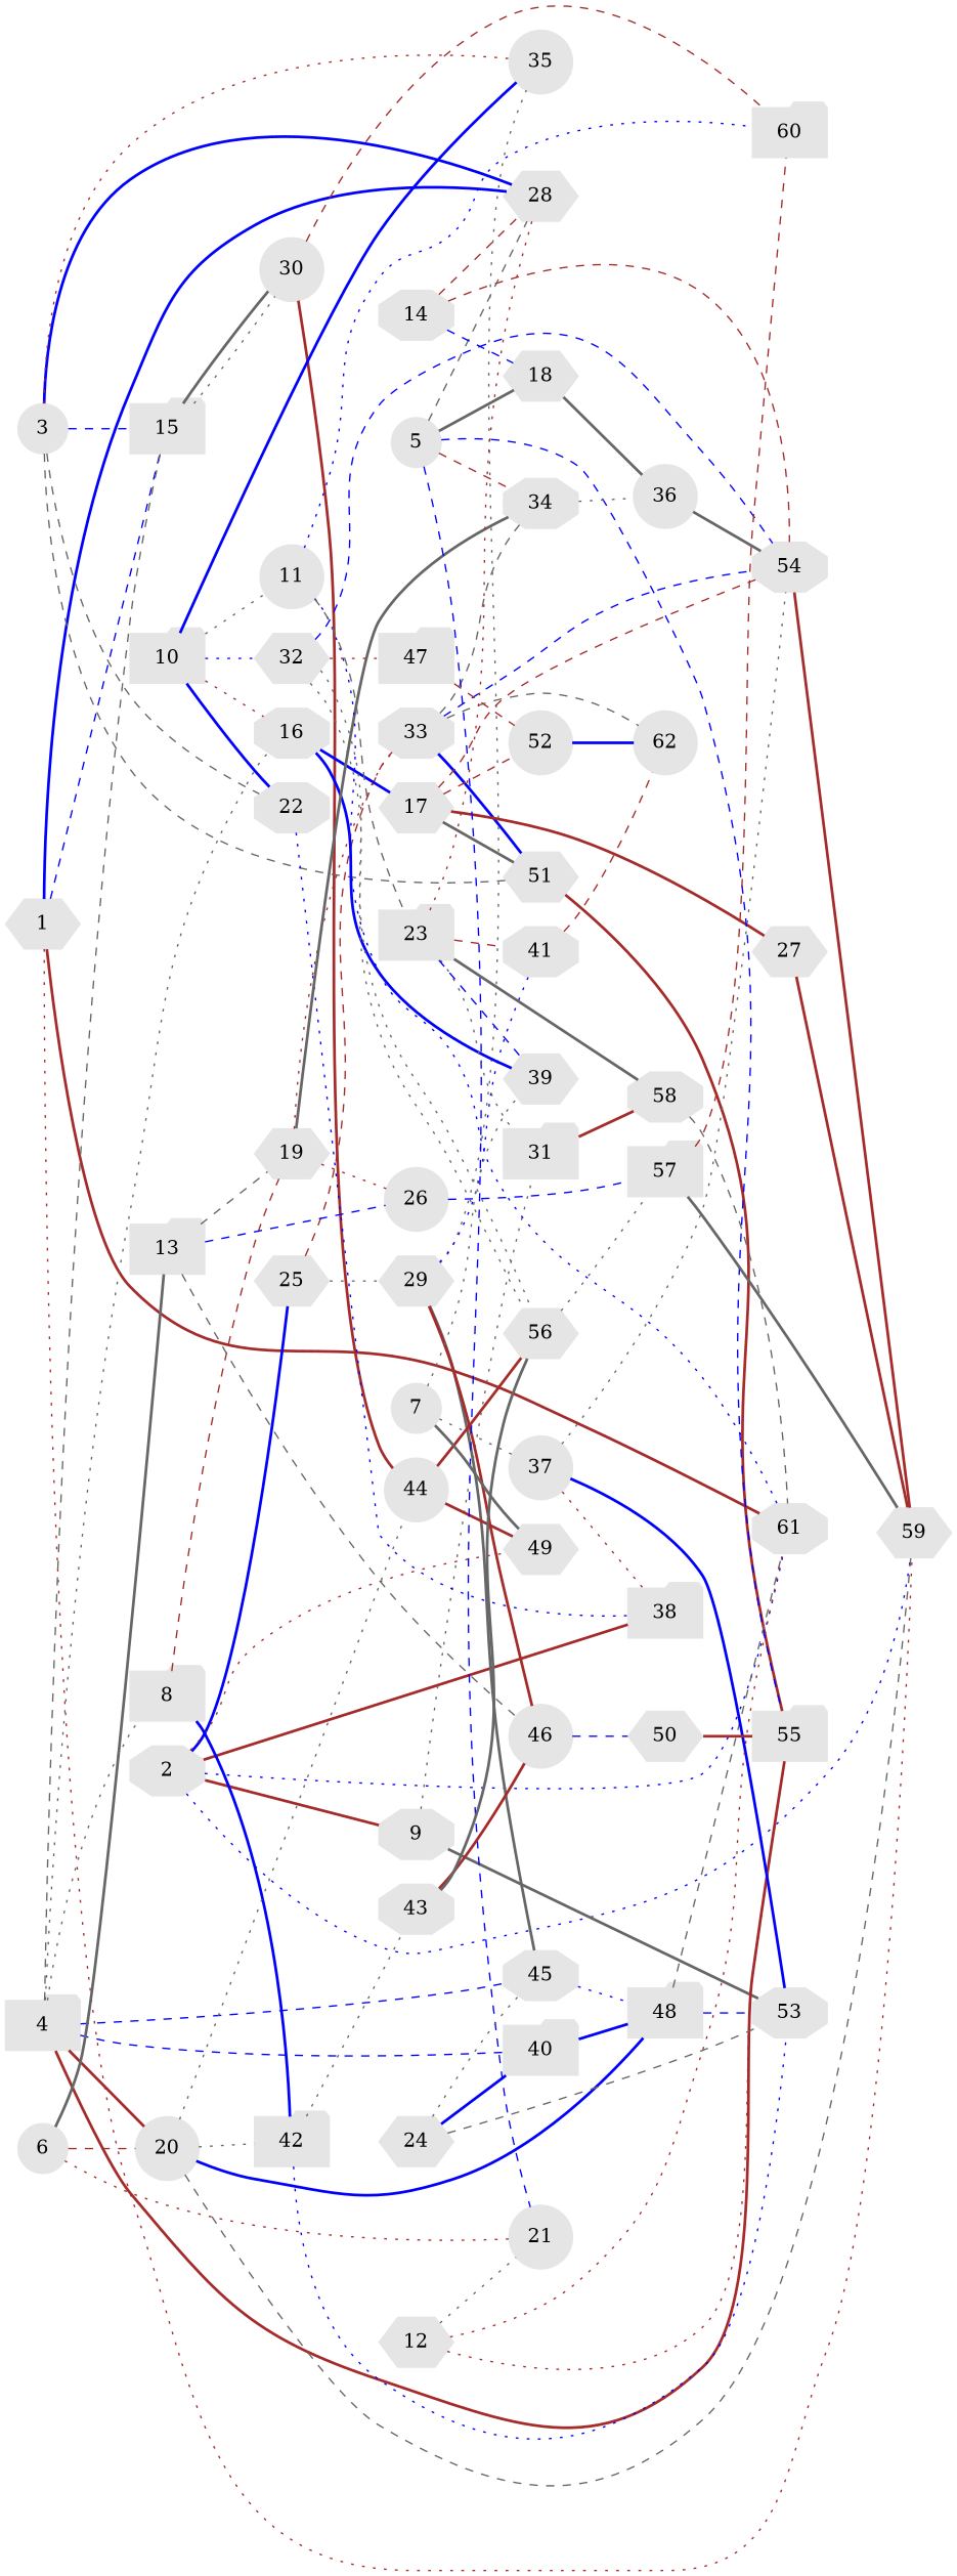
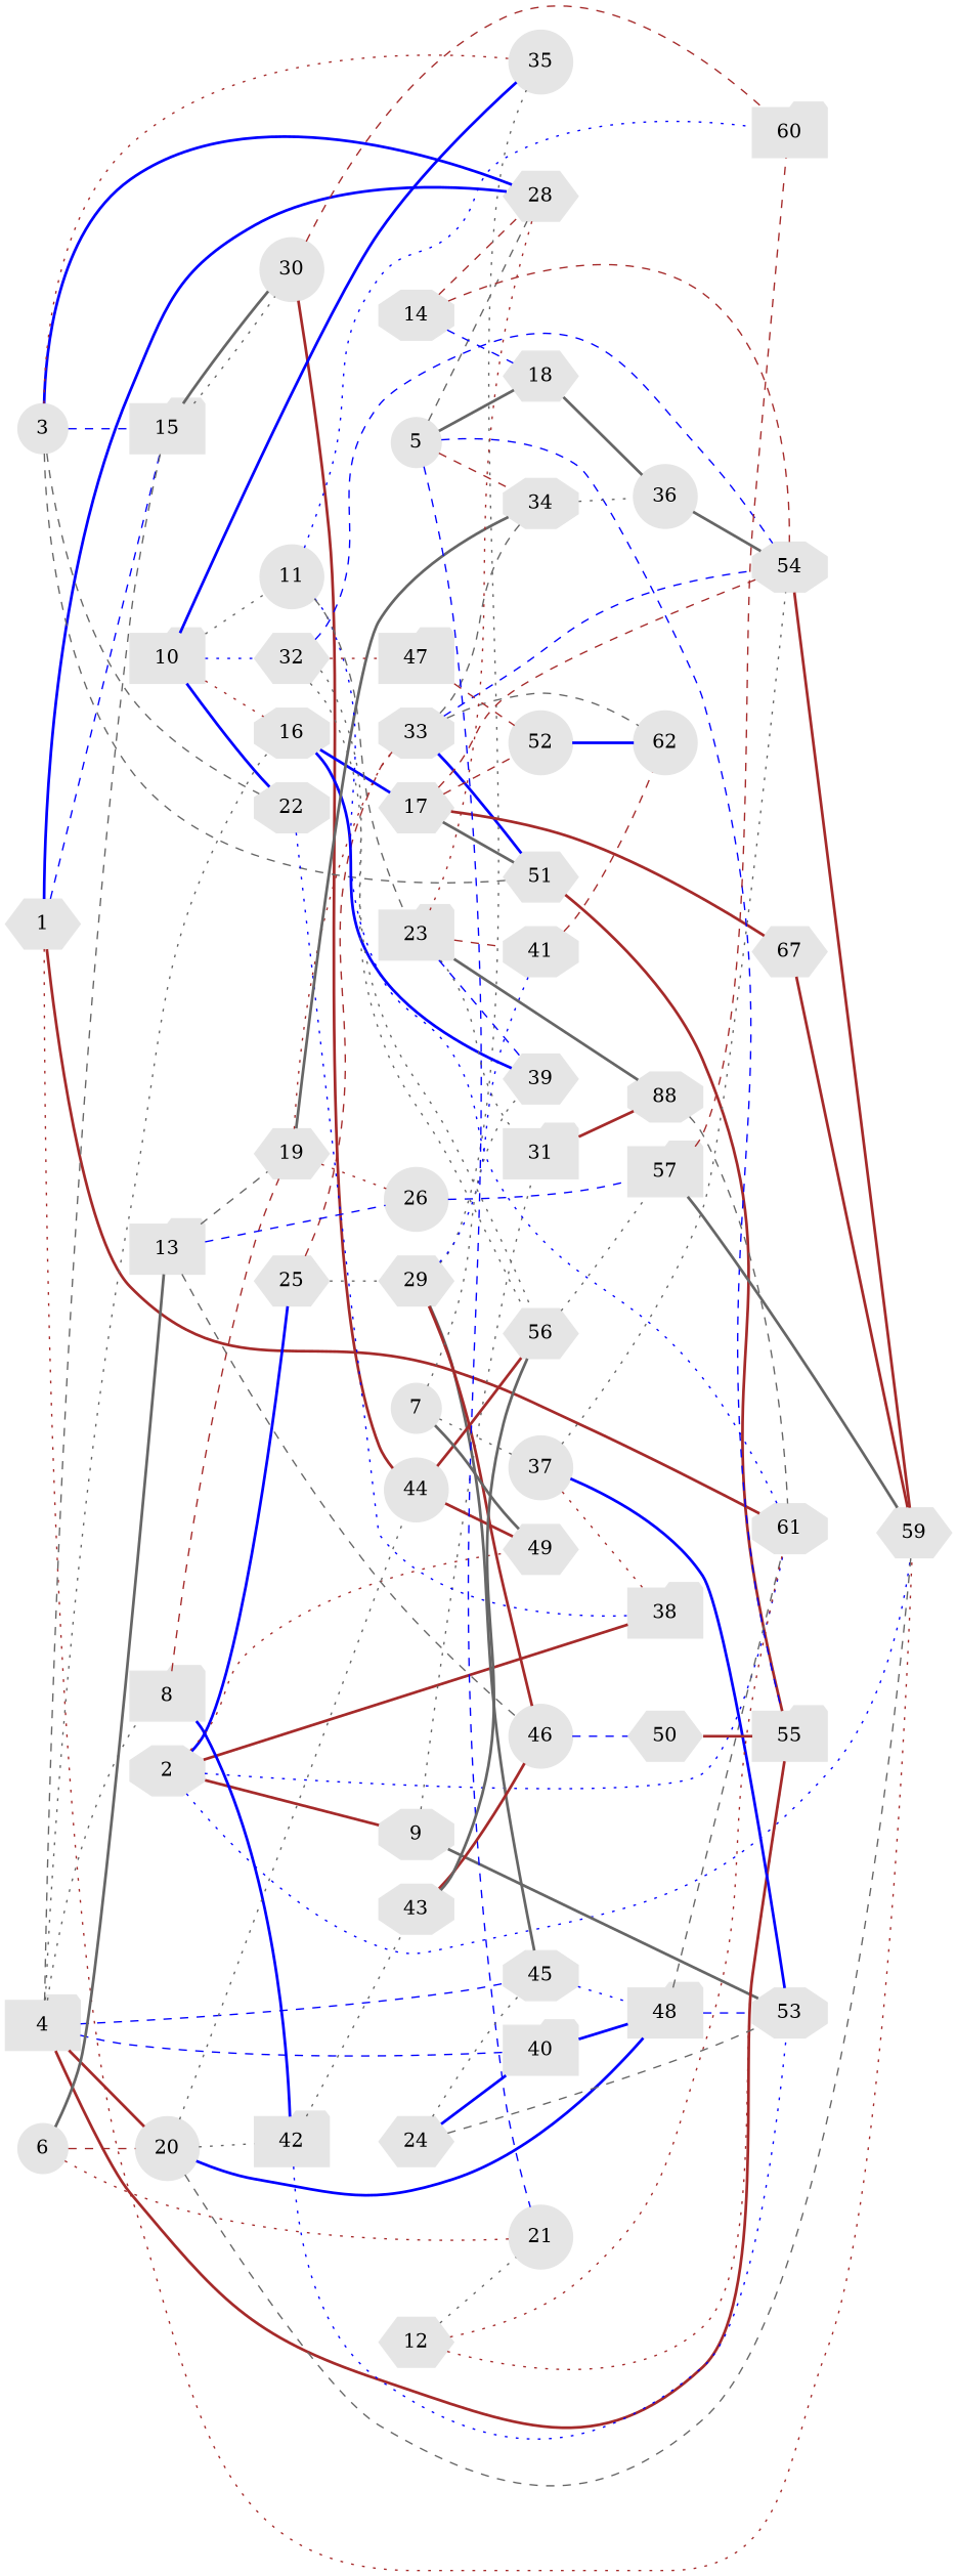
  graph {
    rankdir=LR
    node [color=gray90 shape=hexagon style=filled]
    edge [color=gray40 style=bold]
    15 [shape=folder]
    1
    28
    59
    61 [shape=octagon]
    30 [shape=circle]
    2 [shape=octagon]
    9 [shape=octagon]
    25
    38 [shape=folder]
    49
    31 [shape=folder]
    53 [shape=octagon]
    33 [shape=octagon]
    29
    3 [shape=circle]
    22 [shape=octagon]
    35 [shape=circle]
    51
    55 [shape=folder]
    4 [shape=folder]
    8 [shape=folder]
    16 [shape=octagon]
    20 [shape=circle]
    40 [shape=folder]
    45 [shape=octagon]
    19
    42 [shape=folder]
    39
    17
    44 [shape=circle]
    48 [shape=folder]
    5 [shape=circle]
    18
    21 [shape=circle]
    34 [shape=octagon]
    36 [shape=circle]
    6 [shape=circle]
    13 [shape=folder]
    26 [shape=circle]
    46 [shape=circle]
    7 [shape=circle]
    37 [shape=circle]
    54 [shape=octagon]
    43 [shape=octagon]
-   58 [shape=octagon]
+   58 [shape=octagon label=88]
    10 [shape=folder]
    11 [shape=circle]
    32
    23 [shape=folder]
    60 [shape=folder]
    47 [shape=folder]
    56
    41 [shape=octagon]
    12
    57 [shape=folder]
    50
    14 [shape=octagon]
-   27
+   27 [label=67]
    52 [shape=circle]
    62 [shape=circle]
    24
    15 -- 30 [style=dotted]
    15 -- 30
    1 -- 15 [color=blue style=dashed]
    1 -- 28 [color=blue]
    1 -- 59 [color=brown style=dotted]
    1 -- 61 [color=brown]
    30 -- 44 [color=brown]
    30 -- 60 [color=brown style=dashed]
    2 -- 59 [color=blue style=dotted]
    2 -- 61 [color=blue style=dotted]
    2 -- 9 [color=brown]
    2 -- 25 [color=blue]
    2 -- 38 [color=brown]
    2 -- 49 [color=brown style=dotted]
    9 -- 31 [style=dotted]
    9 -- 53
    25 -- 33 [color=brown style=dashed]
    25 -- 29 [style=dotted]
    31 -- 58 [color=brown]
    33 -- 51 [color=blue]
    33 -- 34 [style=dashed]
    33 -- 54 [color=blue style=dashed]
    33 -- 62 [style=dashed]
    29 -- 35 [style=dotted]
    29 -- 45
    29 -- 46 [color=brown]
    29 -- 41 [color=blue style=dotted]
    3 -- 15 [color=blue style=dashed]
    3 -- 28 [color=blue]
    3 -- 22 [style=dashed]
    3 -- 35 [color=brown style=dotted]
    3 -- 51 [style=dashed]
    22 -- 38 [color=blue style=dotted]
    51 -- 55 [color=brown]
    4 -- 15 [style=dashed]
    4 -- 55 [color=brown]
    4 -- 8 [style=dotted]
    4 -- 16 [style=dotted]
    4 -- 20 [color=brown]
    4 -- 40 [color=blue style=dashed]
    4 -- 45 [color=blue style=dashed]
    8 -- 19 [color=brown style=dashed]
    8 -- 42 [color=blue]
    16 -- 39 [color=blue]
    16 -- 17 [color=blue]
    20 -- 59 [style=dashed]
    20 -- 42 [style=dotted]
    20 -- 44 [style=dotted]
    20 -- 48 [color=blue]
    40 -- 48 [color=blue]
    45 -- 48 [color=blue style=dotted]
    19 -- 33 [color=brown style=dotted]
    19 -- 34
    19 -- 26 [color=brown style=dotted]
    42 -- 53 [color=blue style=dotted]
    42 -- 43 [style=dotted]
    17 -- 51
    17 -- 54 [color=brown style=dashed]
    17 -- 27 [color=brown]
    17 -- 52 [color=brown style=dashed]
    44 -- 49 [color=brown]
    44 -- 56 [color=brown]
    48 -- 61 [style=dashed]
    48 -- 53 [color=blue style=dashed]
    5 -- 28 [style=dashed]
    5 -- 55 [color=blue style=dashed]
    5 -- 18
    5 -- 21 [color=blue style=dashed]
    5 -- 34 [color=brown style=dashed]
    18 -- 36
    34 -- 36 [style=dotted]
    36 -- 54
    6 -- 20 [color=brown style=dashed]
    6 -- 21 [color=brown style=dotted]
    6 -- 13
    13 -- 19 [style=dashed]
    13 -- 26 [color=blue style=dashed]
    13 -- 46 [style=dashed]
    26 -- 57 [color=blue style=dashed]
    46 -- 50 [color=blue style=dashed]
    7 -- 49
    7 -- 39 [style=dotted]
    7 -- 37 [style=dotted]
    37 -- 38 [color=brown style=dotted]
    37 -- 53 [color=blue]
    37 -- 54 [style=dotted]
    54 -- 59 [color=brown]
    43 -- 46 [color=brown]
    43 -- 56
    58 -- 61 [style=dashed]
    10 -- 22 [color=blue]
    10 -- 35 [color=blue]
    10 -- 16 [color=brown style=dotted]
    10 -- 11 [style=dotted]
    10 -- 32 [color=blue style=dotted]
    11 -- 61 [color=blue style=dotted]
    11 -- 23 [style=dashed]
    11 -- 60 [color=blue style=dotted]
    32 -- 54 [color=blue style=dashed]
    32 -- 47 [color=brown style=dotted]
    32 -- 56 [style=dotted]
    32 -- 56 [style=dotted]
    23 -- 28 [color=brown style=dotted]
    23 -- 31 [style=dotted]
    23 -- 39 [color=blue style=dashed]
    23 -- 58
    23 -- 41 [color=brown style=dashed]
    47 -- 52 [color=brown style=dashed]
    56 -- 57 [style=dotted]
    41 -- 62 [color=brown style=dashed]
    12 -- 61 [color=brown style=dotted]
    12 -- 55 [color=brown style=dotted]
    12 -- 21 [style=dotted]
    57 -- 59
    57 -- 60 [color=brown style=dashed]
    50 -- 55 [color=brown]
    14 -- 28 [color=brown style=dashed]
    14 -- 18 [color=blue style=dashed]
    14 -- 54 [color=brown style=dashed]
    27 -- 59 [color=brown]
    52 -- 62 [color=blue]
    24 -- 53 [style=dashed]
    24 -- 40 [color=blue]
    24 -- 45 [style=dotted]
  }
